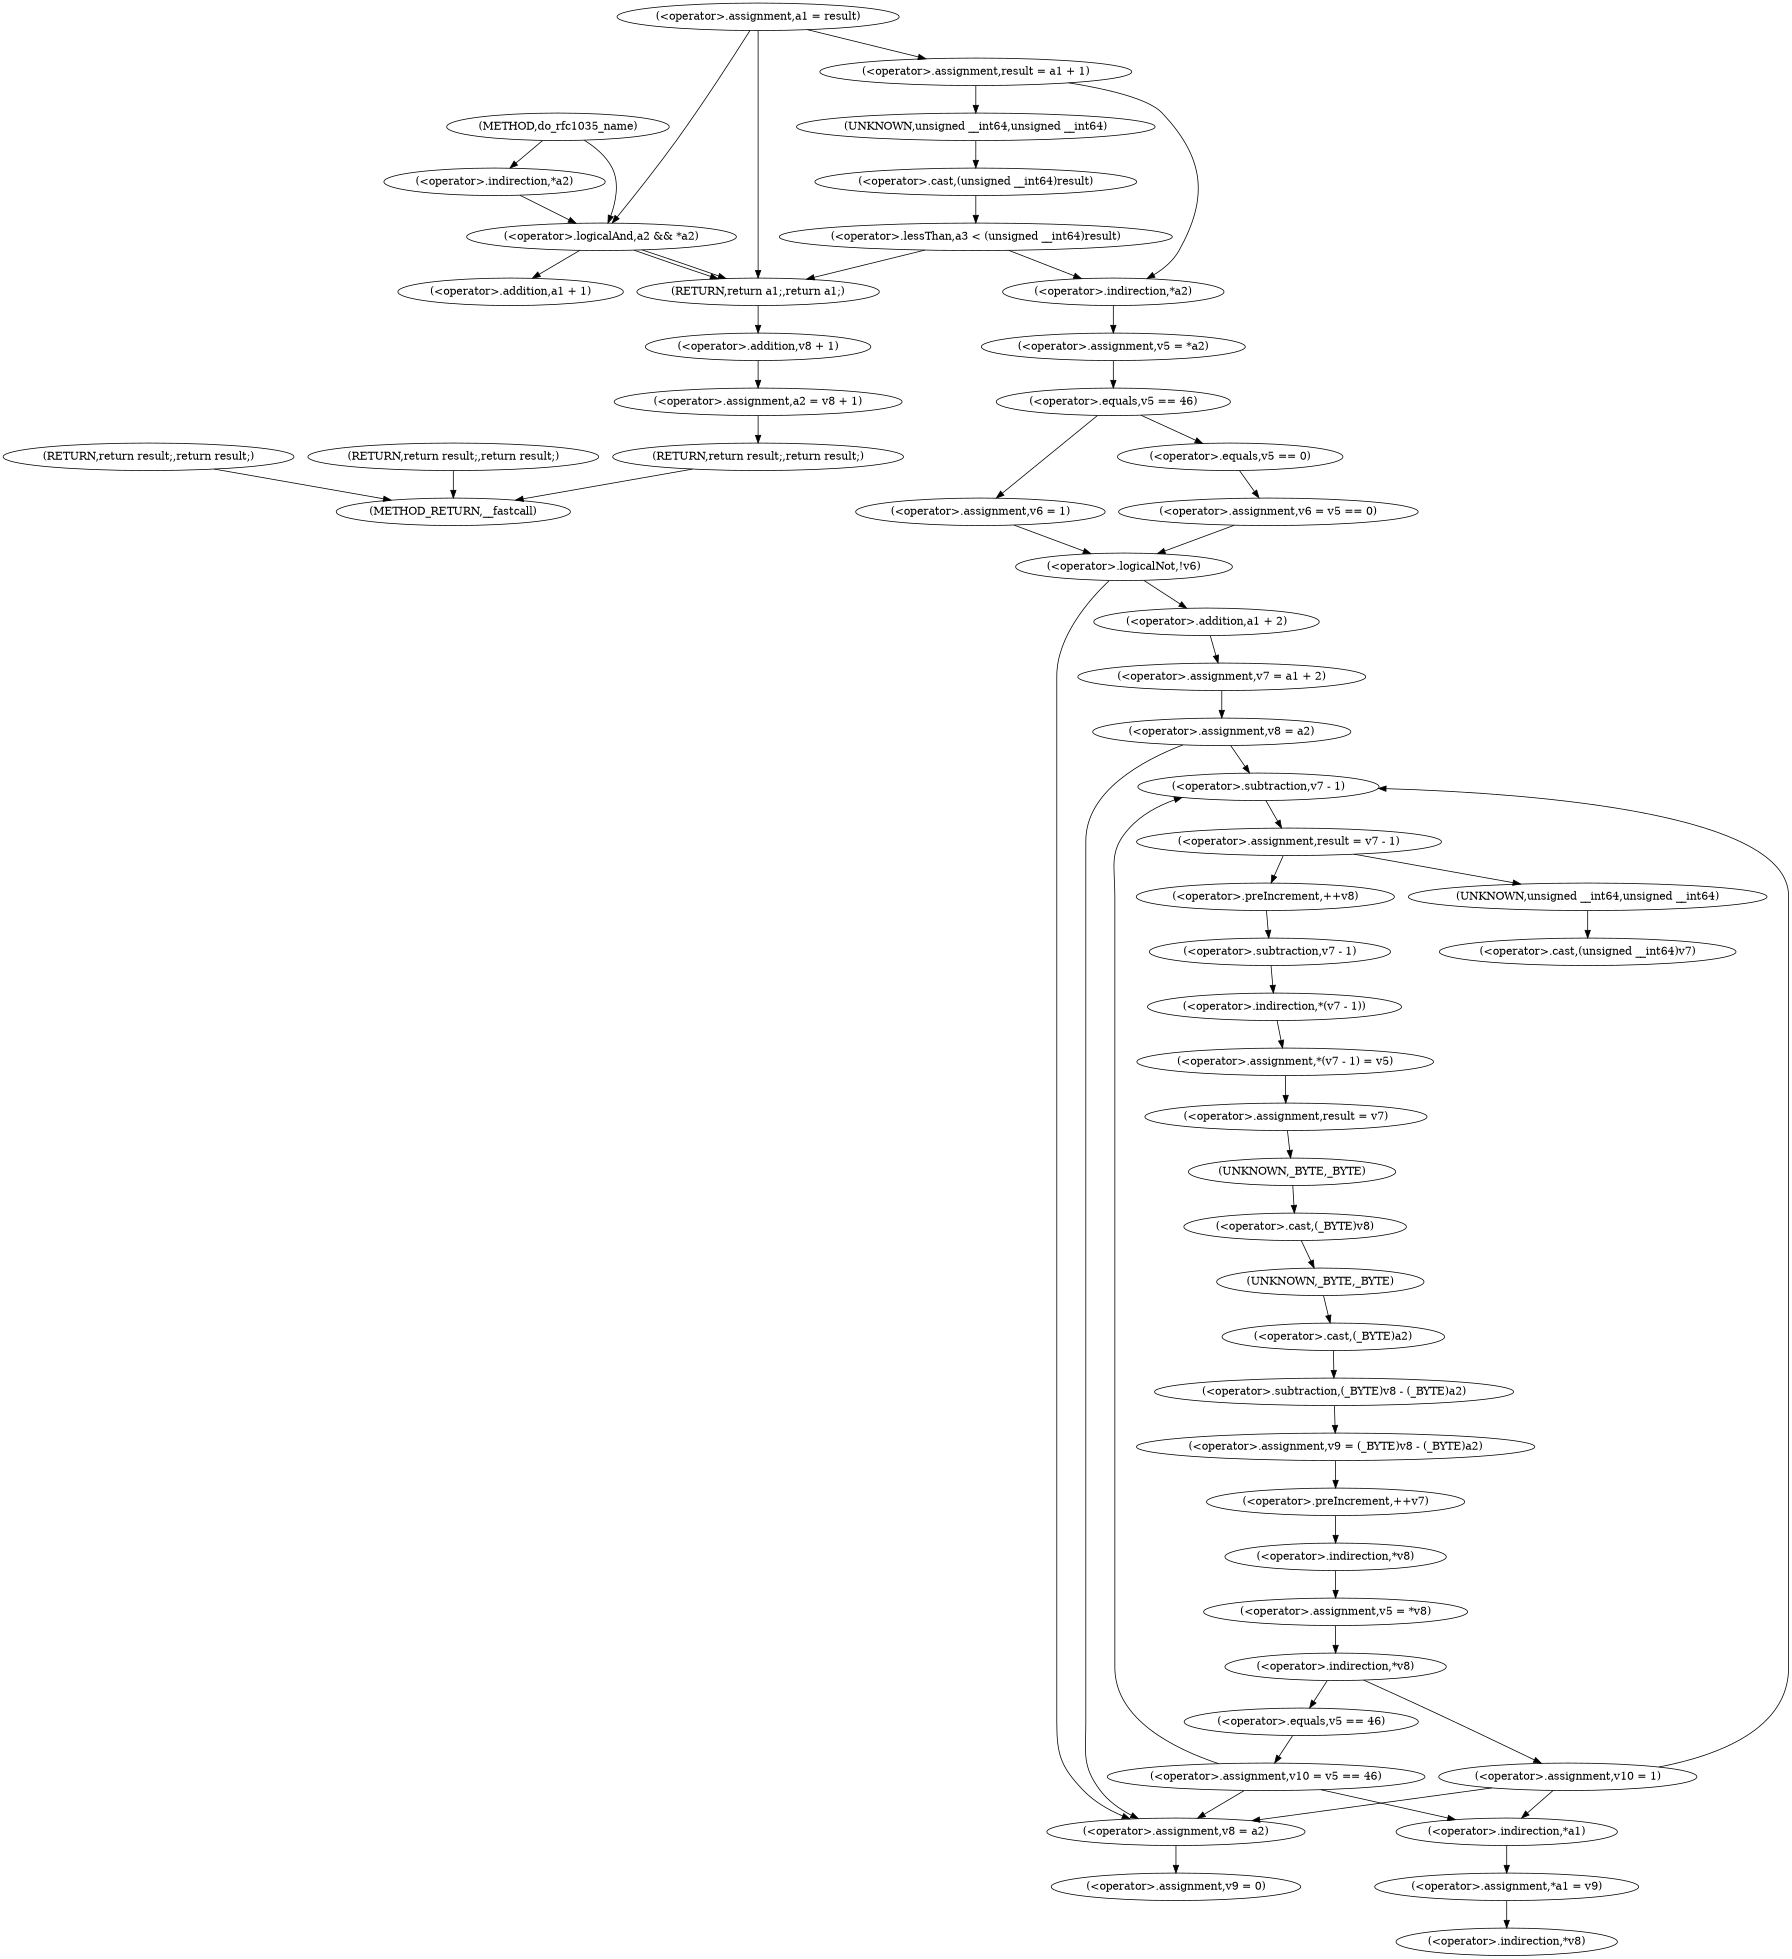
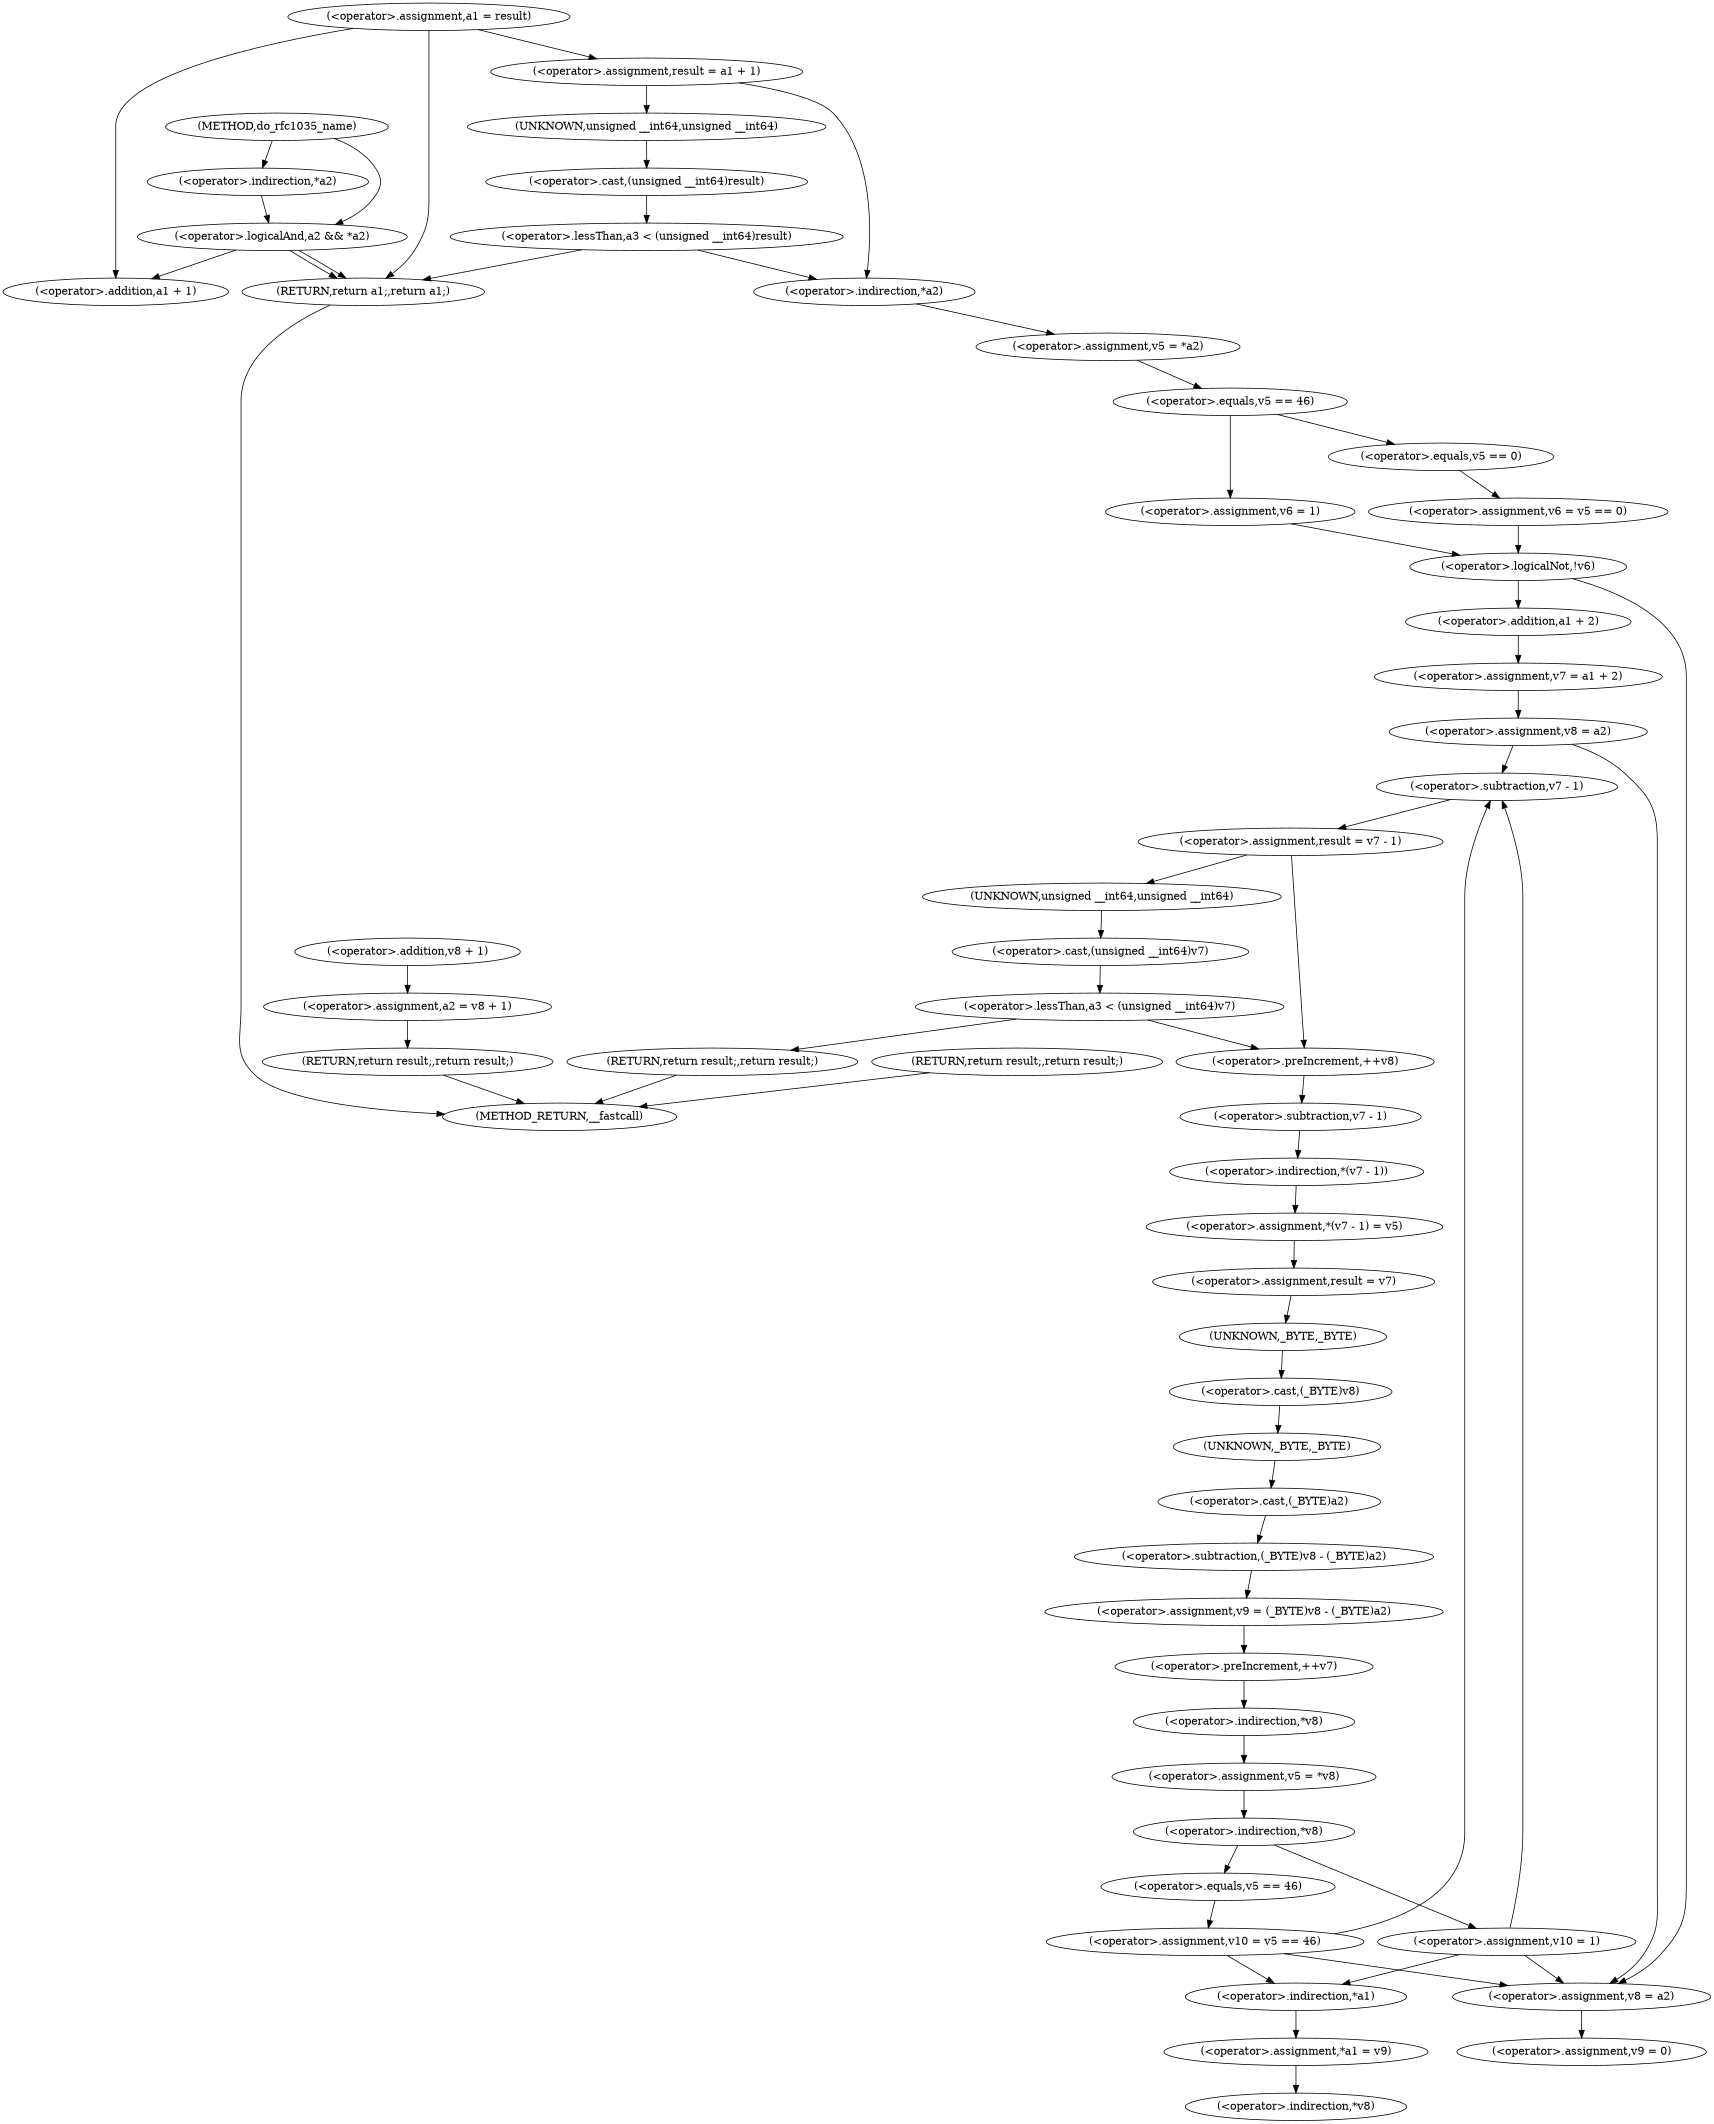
  digraph {
    n1 [label="(<operator>.logicalAnd,a2 && *a2)"]
    n2 [label="(<operator>.addition,a1 + 1)"]
    n3 [label="(RETURN,return a1;,return a1;)"]
    n4 [label="(METHOD_RETURN,__fastcall)"]
    n5 [label="(<operator>.indirection,*a2)"]
    n6 [label="(<operator>.assignment,result = a1 + 1)"]
    n7 [label="(UNKNOWN,unsigned __int64,unsigned __int64)"]
    n8 [label="(<operator>.indirection,*a2)"]
    n9 [label="(<operator>.cast,(unsigned __int64)result)"]
    n10 [label="(<operator>.assignment,v5 = *a2)"]
    n11 [label="(<operator>.lessThan,a3 < (unsigned __int64)result)"]
    n12 [label="(<operator>.equals,v5 == 46)"]
    n13 [label="(<operator>.assignment,v6 = 1)"]
    n14 [label="(<operator>.equals,v5 == 0)"]
    n15 [label="(<operator>.logicalNot,!v6)"]
    n16 [label="(<operator>.assignment,v6 = v5 == 0)"]
    n17 [label="(<operator>.addition,a1 + 2)"]
    n18 [label="(<operator>.assignment,v8 = a2)"]
    n19 [label="(<operator>.assignment,v7 = a1 + 2)"]
    n20 [label="(<operator>.assignment,v9 = 0)"]
    n21 [label="(<operator>.assignment,v8 = a2)"]
    n22 [label="(<operator>.subtraction,v7 - 1)"]
    n23 [label="(<operator>.assignment,result = v7 - 1)"]
    n24 [label="(UNKNOWN,unsigned __int64,unsigned __int64)"]
    n25 [label="(<operator>.preIncrement,++v8)"]
    n26 [label="(<operator>.cast,(unsigned __int64)v7)"]
    n27 [label="(<operator>.subtraction,v7 - 1)"]
+   n28 [label="(<operator>.lessThan,a3 < (unsigned __int64)v7)"]
    n29 [label="(RETURN,return result;,return result;)"]
    n30 [label="(<operator>.indirection,*(v7 - 1))"]
    n31 [label="(<operator>.assignment,*(v7 - 1) = v5)"]
    n32 [label="(<operator>.assignment,result = v7)"]
    n33 [label="(UNKNOWN,_BYTE,_BYTE)"]
    n34 [label="(<operator>.cast,(_BYTE)v8)"]
    n35 [label="(<operator>.assignment,v9 = (_BYTE)v8 - (_BYTE)a2)"]
    n36 [label="(<operator>.preIncrement,++v7)"]
    n37 [label="(<operator>.indirection,*v8)"]
    n38 [label="(<operator>.subtraction,(_BYTE)v8 - (_BYTE)a2)"]
    n39 [label="(UNKNOWN,_BYTE,_BYTE)"]
    n40 [label="(<operator>.cast,(_BYTE)a2)"]
    n41 [label="(<operator>.assignment,v5 = *v8)"]
    n42 [label="(<operator>.indirection,*v8)"]
    n43 [label="(<operator>.equals,v5 == 46)"]
    n44 [label="(<operator>.assignment,v10 = 1)"]
    n45 [label="(<operator>.assignment,v10 = v5 == 46)"]
    n46 [label="(<operator>.indirection,*a1)"]
    n47 [label="(<operator>.assignment,*a1 = v9)"]
    n48 [label="(<operator>.indirection,*v8)"]
    n49 [label="(RETURN,return result;,return result;)"]
    n50 [label="(<operator>.addition,v8 + 1)"]
    n51 [label="(<operator>.assignment,a2 = v8 + 1)"]
    n52 [label="(RETURN,return result;,return result;)"]
    n53 [label="(<operator>.assignment,a1 = result)"]
    n54 [label="(METHOD,do_rfc1035_name)"]
    n1 -> n2
    n1 -> n3
    n1 -> n3
-   n3 -> n50
+   n3 -> n4
    n5 -> n1
    n6 -> n7
    n6 -> n8
    n7 -> n9
    n8 -> n10
    n9 -> n11
    n10 -> n12
    n11 -> n3
    n11 -> n8
    n12 -> n13
    n12 -> n14
    n13 -> n15
    n14 -> n16
    n15 -> n17
    n15 -> n18
    n16 -> n15
    n17 -> n19
    n18 -> n20
    n19 -> n21
    n21 -> n18
    n21 -> n22
    n22 -> n23
    n23 -> n24
    n23 -> n25
    n24 -> n26
    n25 -> n27
+   n26 -> n28
    n27 -> n30
+   n28 -> n25
+   n28 -> n29
    n29 -> n4
    n30 -> n31
    n31 -> n32
    n32 -> n33
    n33 -> n34
    n34 -> n39
    n35 -> n36
    n36 -> n37
    n37 -> n41
    n38 -> n35
    n39 -> n40
    n40 -> n38
    n41 -> n42
    n42 -> n43
    n42 -> n44
    n43 -> n45
    n44 -> n18
    n44 -> n22
    n44 -> n46
    n45 -> n18
    n45 -> n22
    n45 -> n46
    n46 -> n47
    n47 -> n48
    n49 -> n4
    n50 -> n51
    n51 -> n52
    n52 -> n4
-   n53 -> n1
+   n53 -> n2
    n53 -> n3
    n53 -> n6
    n54 -> n1
    n54 -> n5
  }
